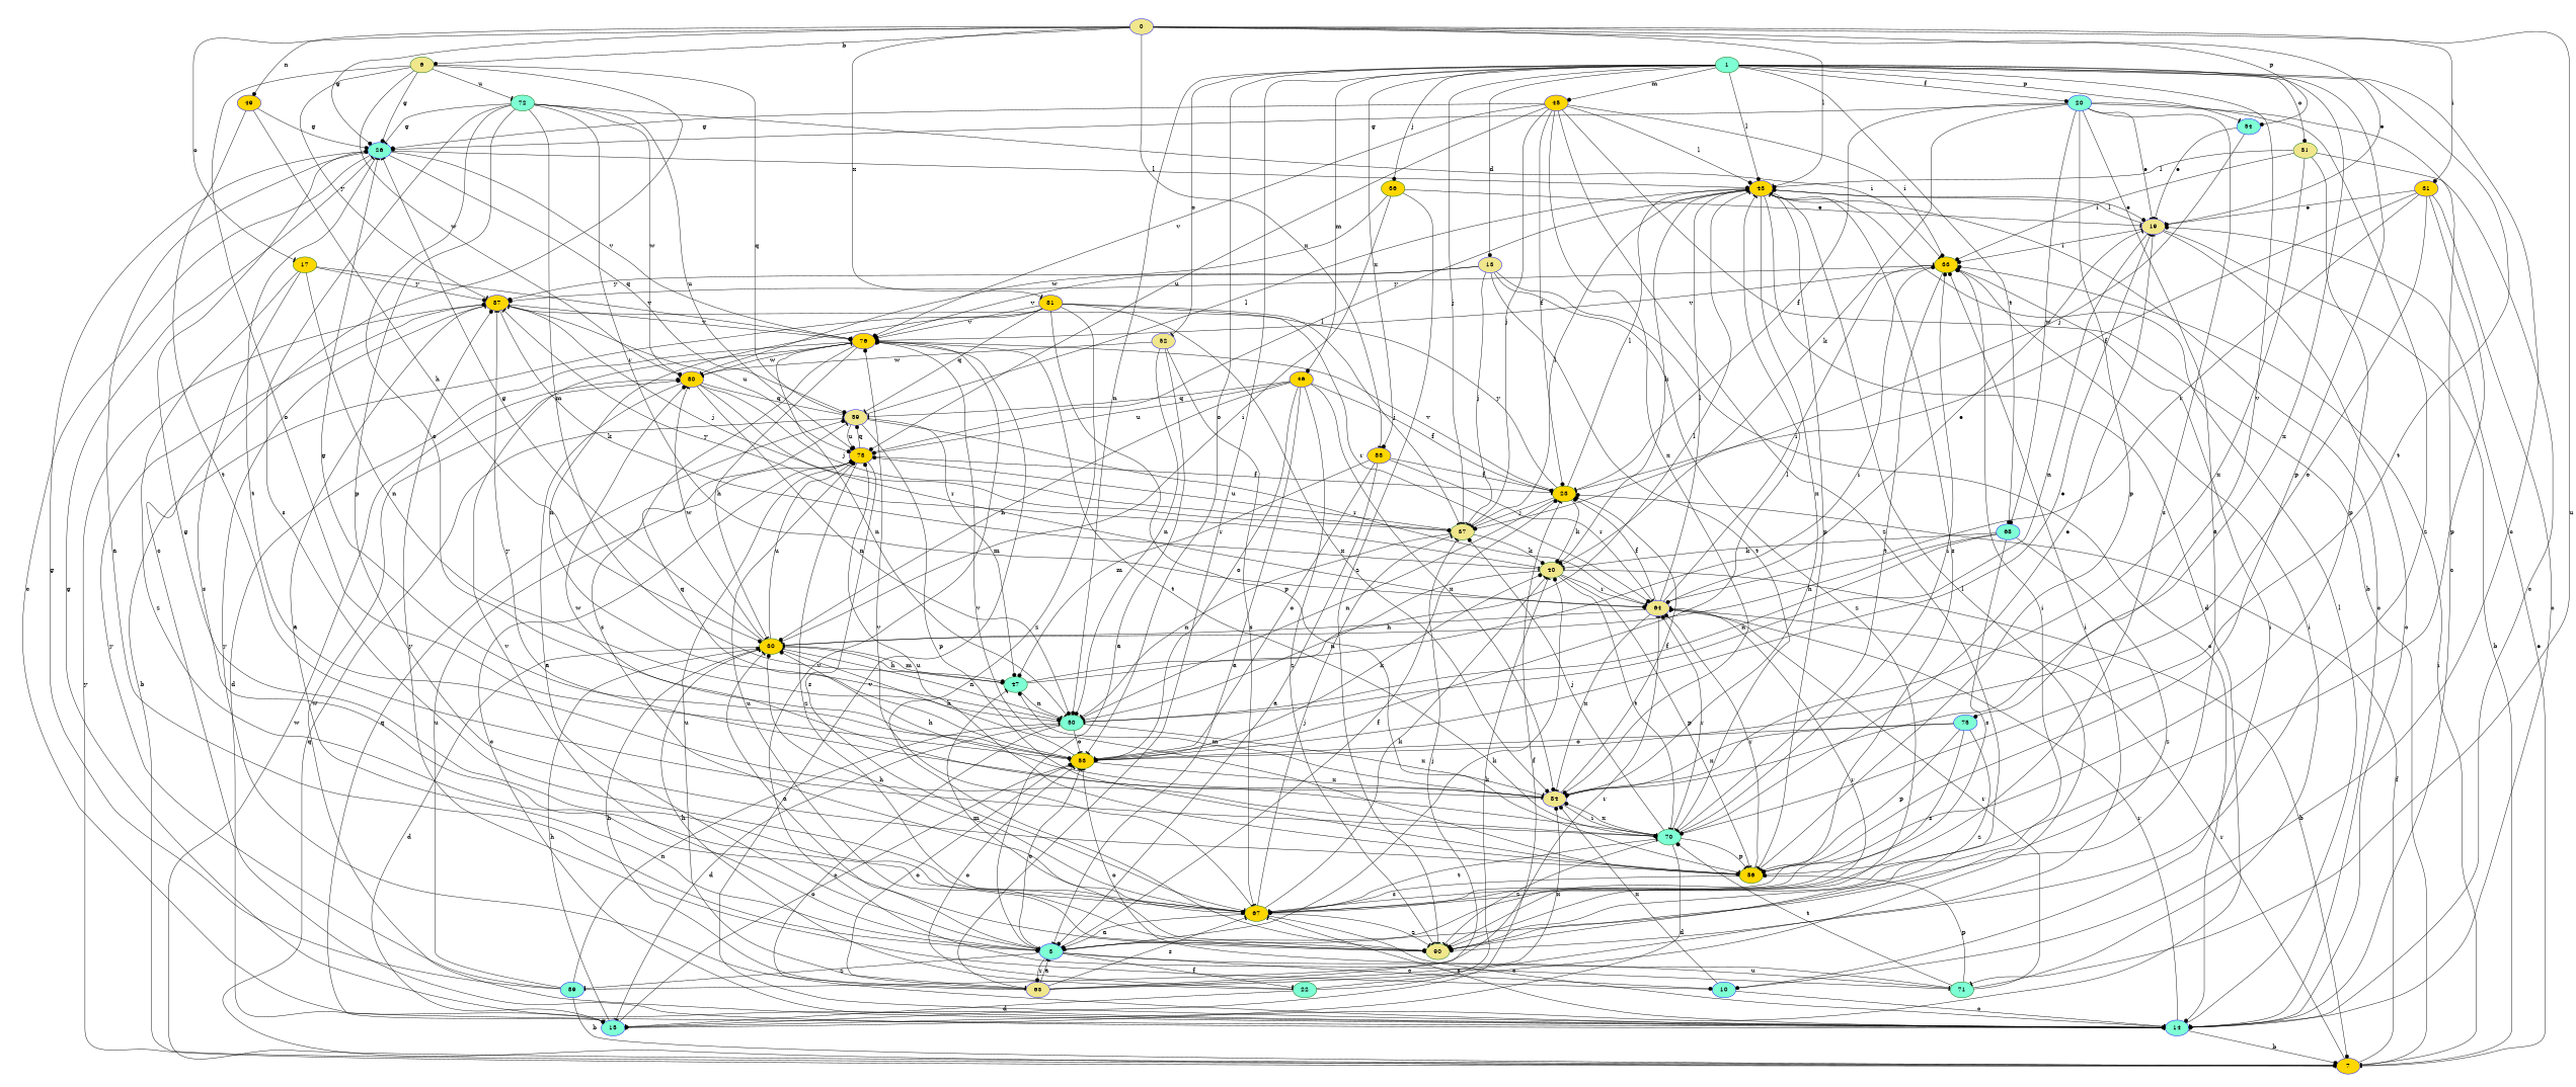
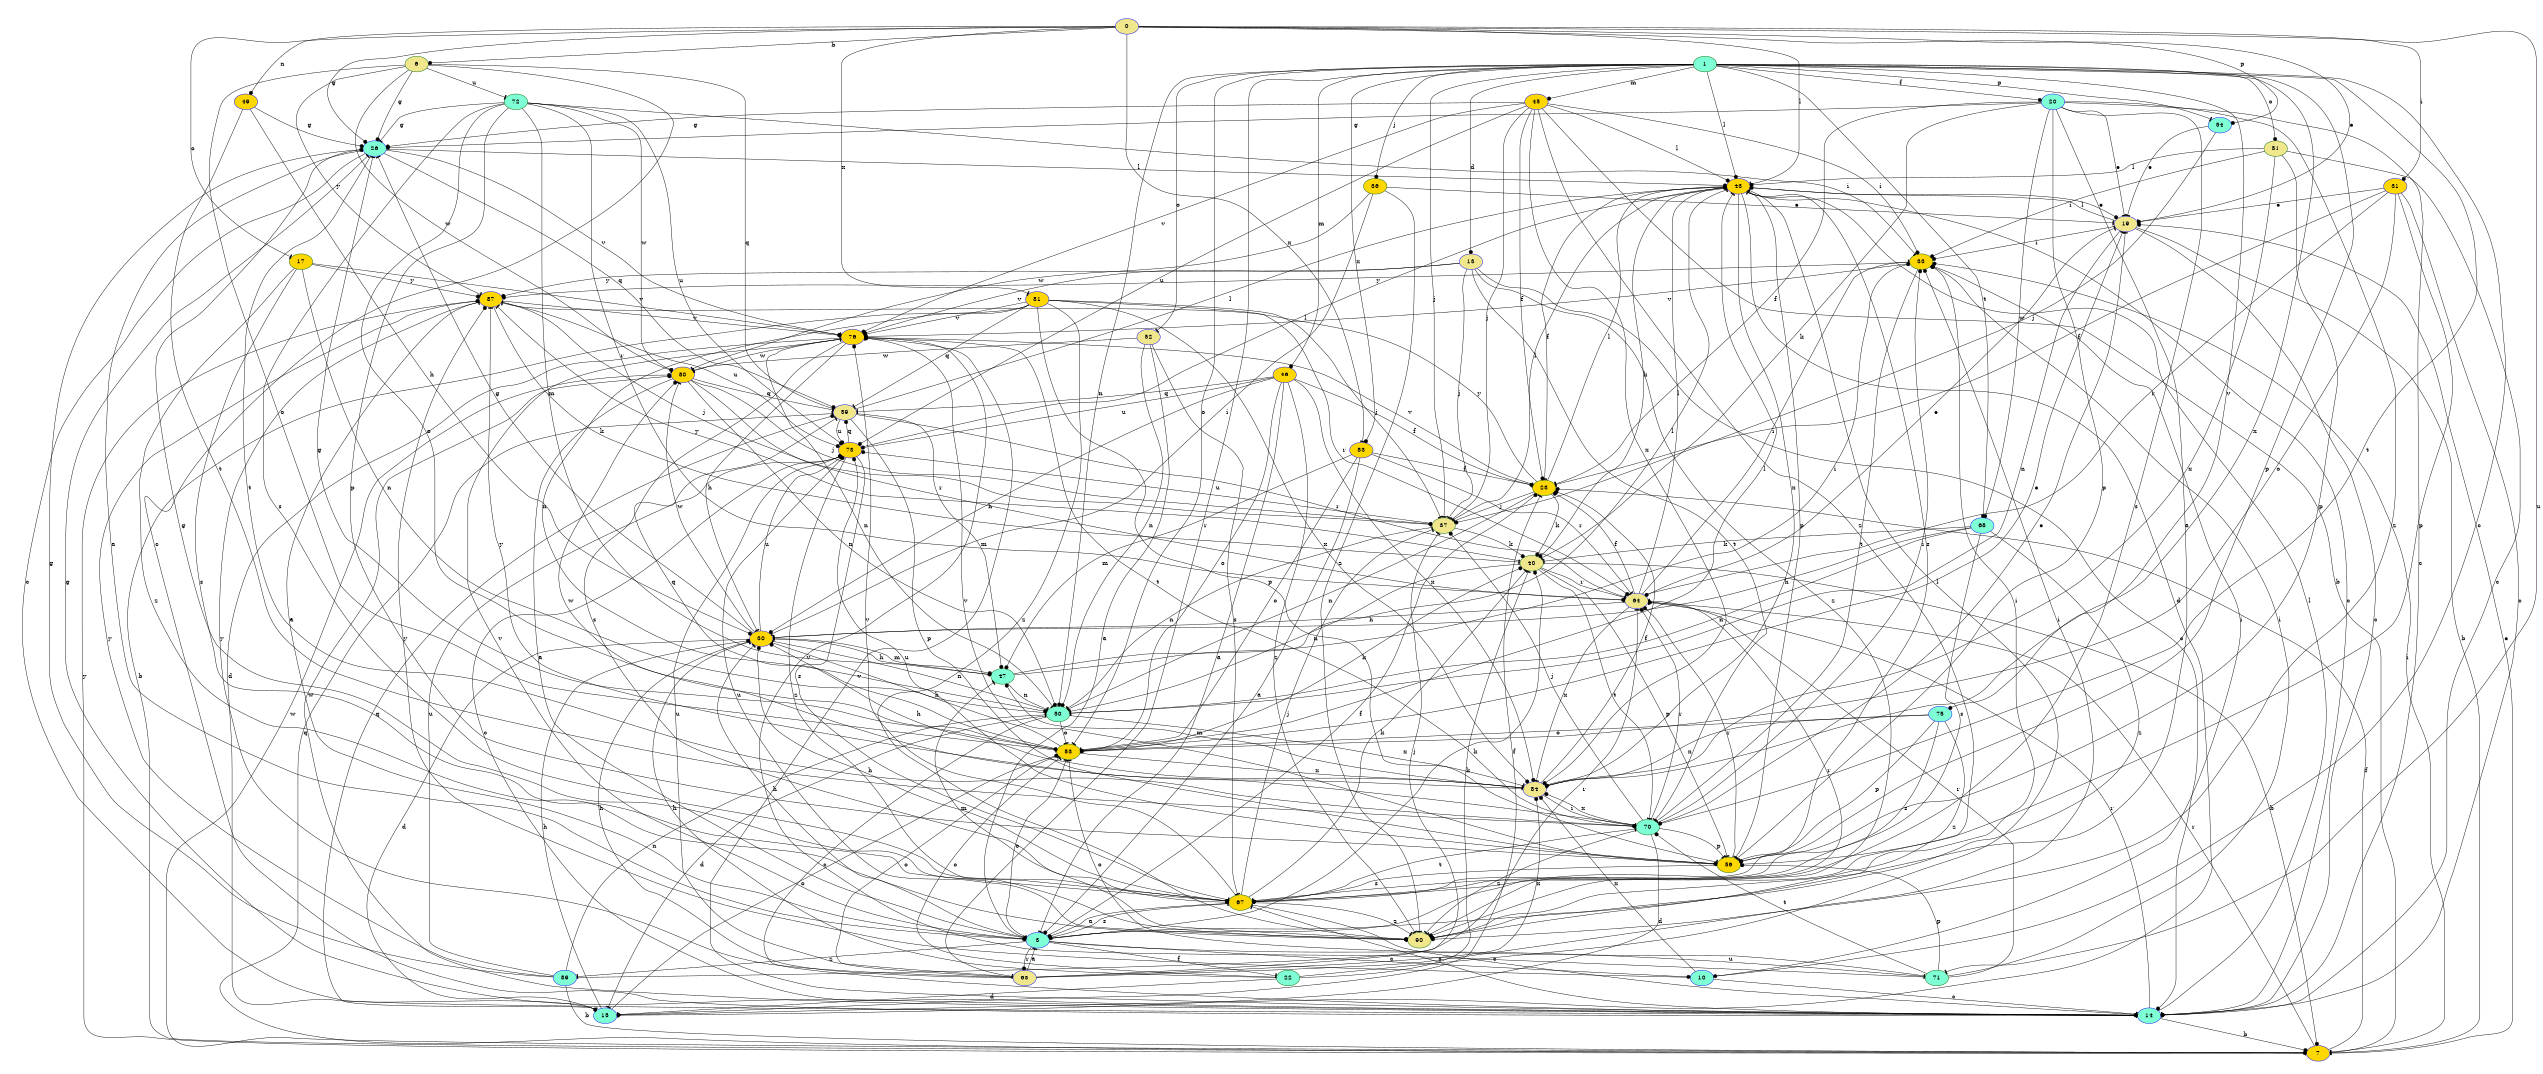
  strict digraph {
    node [color=blue fillcolor=gold style=filled]
    edge [arrowhead=tee]
    0 [fillcolor=khaki]
    6 [color=darkgreen fillcolor=khaki]
    17 [color=darkgreen]
    19 [fillcolor=khaki]
    26 [fillcolor=aquamarine]
    31
    43
    n8 [label=49]
    54 [fillcolor=aquamarine]
    71 [color=darkgreen fillcolor=aquamarine]
    81
    83
    53 [color=darkgreen]
    n14 [fillcolor=aquamarine label=14]
    59 [fillcolor=khaki]
    72 [color=darkgreen fillcolor=aquamarine]
    80
    87
    50 [color=darkgreen fillcolor=aquamarine]
    67 [color=darkgreen]
    76
    90 [color=darkgreen fillcolor=khaki]
    7
    33 [color=darkgreen]
    70 [color=darkgreen fillcolor=aquamarine]
    3 [fillcolor=aquamarine]
    56 [color=darkgreen]
    23 [color=darkgreen]
    64 [fillcolor=khaki]
    84 [fillcolor=khaki]
    40 [color=darkgreen fillcolor=khaki]
    15 [fillcolor=aquamarine]
-   30 [color=darkgreen]
+   30
    37 [color=darkgreen fillcolor=khaki]
    47 [color=darkgreen fillcolor=aquamarine]
    1 [color=darkgreen fillcolor=aquamarine]
    10 [fillcolor=aquamarine]
    13 [fillcolor=khaki]
    20 [fillcolor=aquamarine]
    36 [color=darkgreen]
    45
    46
    51 [color=darkgreen fillcolor=khaki]
    52 [fillcolor=khaki]
    63 [fillcolor=khaki]
    68 [fillcolor=aquamarine]
    75 [fillcolor=aquamarine]
    73
    22 [color=darkgreen fillcolor=aquamarine]
    89 [fillcolor=aquamarine]
    0 -> 6 [arrowhead=dot label=b]
    0 -> 17 [label=o]
    0 -> 19 [label=e]
    0 -> 26 [arrowhead=dot label=g]
    0 -> 31 [arrowhead=dot label=i]
    0 -> 43 [label=l]
    0 -> n8 [arrowhead=dot label=n]
    0 -> 54 [arrowhead=dot label=p]
    0 -> 71 [label=u]
    0 -> 81 [label=x]
    0 -> 83 [label=x]
    6 -> 26 [arrowhead=dot label=g]
    6 -> 53 [label=o]
    6 -> n14 [label=c]
    6 -> 59 [label=q]
    6 -> 72 [label=u]
    6 -> 80 [label=w]
    6 -> 87 [label=y]
    17 -> 87 [arrowhead=dot label=y]
    17 -> 50 [label=n]
    17 -> 67 [arrowhead=dot label=s]
    17 -> 76 [label=v]
    17 -> 90 [label=z]
    19 -> 43 [arrowhead=dot label=l]
    19 -> n14 [label=c]
    19 -> 50 [label=n]
    19 -> 7 [label=b]
    19 -> 33 [arrowhead=dot label=i]
    26 -> 43 [arrowhead=dot label=l]
    26 -> n14 [arrowhead=dot label=c]
    26 -> 59 [arrowhead=dot label=q]
    26 -> 76 [arrowhead=dot label=v]
    26 -> 70 [arrowhead=dot label=t]
    26 -> 3 [arrowhead=dot label=a]
    31 -> 19 [arrowhead=dot label=e]
    31 -> 53 [arrowhead=dot label=o]
    31 -> n14 [label=c]
    31 -> 56 [label=p]
    31 -> 23 [label=f]
    31 -> 64 [arrowhead=dot label=r]
    43 -> 19 [arrowhead=dot label=e]
    43 -> n14 [label=c]
    43 -> 67 [label=s]
    43 -> 56 [label=p]
-   73 -> 23 [label=f]
+   43 -> 23 [label=f]
    43 -> 84 [label=x]
    43 -> 40 [arrowhead=dot label=k]
    43 -> 15 [arrowhead=dot label=d]
    n8 -> 26 [arrowhead=dot label=g]
    n8 -> 70 [arrowhead=dot label=t]
    n8 -> 30 [arrowhead=dot label=h]
    54 -> 19 [label=e]
    54 -> 37 [arrowhead=dot label=j]
    71 -> 53 [label=o]
    71 -> 76 [label=v]
    71 -> 33 [arrowhead=dot label=i]
    71 -> 70 [arrowhead=dot label=t]
    71 -> 56 [arrowhead=dot label=p]
    71 -> 64 [label=r]
    81 -> 59 [label=q]
    81 -> 50 [arrowhead=dot label=n]
    81 -> 76 [arrowhead=dot label=v]
    81 -> 90 [arrowhead=dot label=z]
    81 -> 7 [label=b]
    81 -> 56 [label=p]
    81 -> 64 [arrowhead=dot label=r]
    81 -> 84 [arrowhead=dot label=x]
    81 -> 37 [label=j]
    83 -> 53 [label=o]
    83 -> 3 [arrowhead=dot label=a]
    83 -> 23 [label=f]
    83 -> 64 [label=r]
    83 -> 47 [arrowhead=dot label=m]
    53 -> 19 [label=e]
    53 -> 26 [label=g]
    53 -> 43 [label=l]
    53 -> 59 [label=q]
    53 -> 84 [label=x]
    53 -> 40 [arrowhead=dot label=k]
    53 -> 30 [label=h]
    n14 -> 26 [label=g]
    n14 -> 43 [label=l]
    n14 -> 80 [arrowhead=dot label=w]
    n14 -> 67 [label=s]
    n14 -> 76 [arrowhead=dot label=v]
    n14 -> 7 [arrowhead=dot label=b]
    n14 -> 64 [label=r]
    59 -> 43 [label=l]
    59 -> 56 [arrowhead=dot label=p]
    59 -> 64 [label=r]
    59 -> 47 [arrowhead=dot label=m]
    59 -> 73 [arrowhead=dot label=u]
    72 -> 26 [label=g]
    72 -> 53 [arrowhead=dot label=o]
    72 -> 80 [arrowhead=dot label=w]
    72 -> 67 [arrowhead=dot label=s]
    72 -> 33 [label=i]
    72 -> 56 [label=p]
    72 -> 64 [arrowhead=dot label=r]
    72 -> 47 [arrowhead=dot label=m]
    72 -> 73 [arrowhead=dot label=u]
    80 -> 59 [label=q]
    80 -> 50 [arrowhead=dot label=n]
    80 -> 3 [arrowhead=dot label=a]
    80 -> 64 [label=r]
    80 -> 37 [arrowhead=dot label=j]
    87 -> 76 [arrowhead=dot label=v]
    87 -> 3 [arrowhead=dot label=a]
    87 -> 40 [label=k]
    87 -> 37 [label=j]
    87 -> 73 [arrowhead=dot label=u]
    50 -> 53 [label=o]
    50 -> n14 [label=c]
    50 -> 84 [label=x]
    50 -> 15 [label=d]
    67 -> 26 [arrowhead=dot label=g]
    67 -> n14 [label=c]
    67 -> 76 [arrowhead=dot label=v]
    67 -> 90 [label=z]
    67 -> 70 [label=t]
    67 -> 3 [arrowhead=dot label=a]
    67 -> 40 [label=k]
    67 -> 30 [arrowhead=dot label=h]
    67 -> 37 [label=j]
    76 -> 80 [label=w]
    76 -> 50 [label=n]
    76 -> 67 [arrowhead=dot label=s]
    76 -> 70 [label=t]
    76 -> 15 [label=d]
    76 -> 30 [label=h]
    90 -> 33 [arrowhead=dot label=i]
    90 -> 47 [label=m]
    90 -> 73 [arrowhead=dot label=u]
    7 -> 19 [arrowhead=dot label=e]
    7 -> 59 [label=q]
    7 -> 80 [arrowhead=dot label=w]
    7 -> 87 [label=y]
    7 -> 33 [arrowhead=dot label=i]
    7 -> 23 [arrowhead=dot label=f]
    7 -> 64 [arrowhead=dot label=r]
    33 -> 87 [arrowhead=dot label=y]
    33 -> 76 [arrowhead=dot label=v]
    33 -> 70 [label=t]
    70 -> 19 [label=e]
    70 -> 80 [arrowhead=dot label=w]
    70 -> 90 [label=z]
    70 -> 33 [arrowhead=dot label=i]
    70 -> 56 [label=p]
    70 -> 64 [arrowhead=dot label=r]
    70 -> 84 [arrowhead=dot label=x]
    70 -> 15 [label=d]
    70 -> 37 [arrowhead=dot label=j]
    3 -> 71 [label=u]
    3 -> 53 [label=o]
-   63 -> 67 [label=s]
+   3 -> 67 [label=s]
    3 -> 76 [label=v]
    3 -> 23 [arrowhead=dot label=f]
    3 -> 64 [label=r]
    3 -> 40 [arrowhead=dot label=k]
-   3 -> 30 [label=a]
+   3 -> 30 [label=h]
    3 -> 10 [arrowhead=dot label=c]
    3 -> 63 [arrowhead=dot label=r]
    3 -> 22 [label=f]
    3 -> 89 [label=z]
    56 -> 67 [label=s]
    56 -> 76 [label=v]
    56 -> 64 [arrowhead=dot label=r]
    56 -> 73 [arrowhead=dot label=u]
    23 -> 43 [arrowhead=dot label=l]
    23 -> 87 [label=y]
    23 -> 50 [label=n]
    23 -> 76 [arrowhead=dot label=v]
    23 -> 40 [arrowhead=dot label=k]
    23 -> 37 [label=j]
    64 -> 19 [label=e]
    64 -> 43 [arrowhead=dot label=l]
    64 -> 33 [label=i]
    64 -> 23 [arrowhead=dot label=f]
    64 -> 84 [label=x]
    64 -> 30 [label=h]
    84 -> 87 [label=y]
    84 -> 70 [label=i]
    84 -> 23 [arrowhead=dot label=f]
    84 -> 30 [arrowhead=dot label=h]
    84 -> 47 [arrowhead=dot label=m]
    40 -> 87 [label=y]
    40 -> 50 [label=n]
    40 -> 7 [arrowhead=dot label=b]
    40 -> 70 [label=t]
    40 -> 56 [label=p]
    40 -> 64 [label=r]
    15 -> 53 [arrowhead=dot label=o]
    15 -> 59 [arrowhead=dot label=q]
    15 -> 23 [label=f]
    15 -> 30 [arrowhead=dot label=h]
    30 -> 26 [label=g]
    30 -> 80 [label=w]
    30 -> 50 [label=n]
    30 -> 15 [arrowhead=dot label=d]
    30 -> 47 [arrowhead=dot label=m]
    30 -> 73 [arrowhead=dot label=u]
    37 -> 43 [arrowhead=dot label=l]
    37 -> 50 [label=n]
    37 -> 40 [arrowhead=dot label=k]
    37 -> 73 [arrowhead=dot label=u]
    47 -> 43 [label=l]
    47 -> 50 [label=n]
    47 -> 33 [arrowhead=dot label=i]
    47 -> 30 [label=h]
    1 -> 43 [arrowhead=dot label=l]
    1 -> 54 [label=p]
    1 -> 83 [arrowhead=dot label=x]
    1 -> 53 [label=o]
    1 -> 50 [arrowhead=dot label=n]
    1 -> 70 [arrowhead=dot label=t]
    1 -> 56 [arrowhead=dot label=p]
    1 -> 84 [label=x]
    1 -> 37 [label=j]
    1 -> 10 [arrowhead=dot label=c]
    1 -> 13 [arrowhead=dot label=d]
    1 -> 20 [arrowhead=dot label=f]
    1 -> 36 [arrowhead=dot label=j]
    1 -> 45 [arrowhead=dot label=m]
    1 -> 46 [arrowhead=dot label=m]
    1 -> 51 [arrowhead=dot label=o]
    1 -> 52 [label=o]
    1 -> 63 [label=r]
    1 -> 68 [arrowhead=dot label=t]
    1 -> 75 [arrowhead=dot label=v]
    10 -> n14 [label=c]
    10 -> 87 [arrowhead=dot label=y]
    10 -> 33 [arrowhead=dot label=i]
    10 -> 84 [arrowhead=dot label=x]
    13 -> n14 [arrowhead=dot label=c]
    13 -> 87 [arrowhead=dot label=y]
    13 -> 76 [arrowhead=dot label=v]
    13 -> 90 [label=z]
    13 -> 70 [label=t]
    13 -> 37 [label=j]
    20 -> 19 [label=e]
    20 -> 26 [arrowhead=dot label=g]
    20 -> n14 [arrowhead=dot label=c]
    20 -> 67 [arrowhead=dot label=s]
    20 -> 90 [arrowhead=dot label=z]
    20 -> 3 [arrowhead=dot label=a]
    20 -> 56 [label=p]
    20 -> 23 [label=f]
    20 -> 40 [label=k]
    20 -> 68 [arrowhead=dot label=w]
    36 -> 19 [label=e]
    36 -> 80 [label=w]
    36 -> 90 [label=z]
    36 -> 30 [label=i]
    45 -> 26 [arrowhead=dot label=g]
    45 -> 43 [arrowhead=dot label=l]
    45 -> 76 [arrowhead=dot label=v]
    45 -> 90 [arrowhead=dot label=z]
    45 -> 7 [label=b]
    45 -> 33 [arrowhead=dot label=i]
    45 -> 23 [arrowhead=dot label=f]
    45 -> 84 [arrowhead=dot label=x]
    45 -> 37 [label=j]
    45 -> 73 [arrowhead=dot label=u]
    46 -> 53 [arrowhead=dot label=o]
    46 -> 59 [label=q]
    46 -> 90 [label=z]
    46 -> 3 [label=a]
    46 -> 23 [arrowhead=dot label=f]
    46 -> 84 [arrowhead=dot label=x]
    46 -> 30 [arrowhead=dot label=h]
    46 -> 73 [arrowhead=dot label=u]
    51 -> 43 [arrowhead=dot label=l]
    51 -> n14 [arrowhead=dot label=c]
    51 -> 33 [arrowhead=dot label=i]
    51 -> 56 [label=p]
    51 -> 84 [arrowhead=dot label=x]
    52 -> 80 [label=w]
    52 -> 50 [arrowhead=dot label=n]
    52 -> 67 [label=s]
    52 -> 3 [label=a]
    63 -> 53 [label=o]
    63 -> 87 [label=y]
    63 -> 33 [arrowhead=dot label=i]
    63 -> 3 [label=a]
    63 -> 84 [arrowhead=dot label=x]
    63 -> 30 [label=h]
    63 -> 37 [label=j]
    63 -> 73 [arrowhead=dot label=u]
    68 -> 50 [label=n]
    68 -> 67 [arrowhead=dot label=s]
    68 -> 90 [arrowhead=dot label=z]
    68 -> 40 [label=k]
    68 -> 30 [label=h]
    75 -> 53 [label=o]
    75 -> 67 [arrowhead=dot label=s]
    75 -> 90 [arrowhead=dot label=z]
    75 -> 56 [label=p]
    75 -> 84 [label=x]
    73 -> 43 [label=l]
    73 -> n14 [arrowhead=dot label=c]
    73 -> 59 [arrowhead=dot label=q]
    73 -> 67 [label=s]
    73 -> 90 [arrowhead=dot label=z]
    22 -> 43 [label=l]
    22 -> 53 [label=o]
    22 -> 40 [label=k]
    22 -> 15 [label=d]
    22 -> 30 [label=h]
    89 -> 26 [label=g]
    89 -> 87 [arrowhead=dot label=y]
    89 -> 50 [label=n]
    89 -> 7 [arrowhead=dot label=b]
    89 -> 64 [label=r]
    89 -> 73 [label=u]
  }
